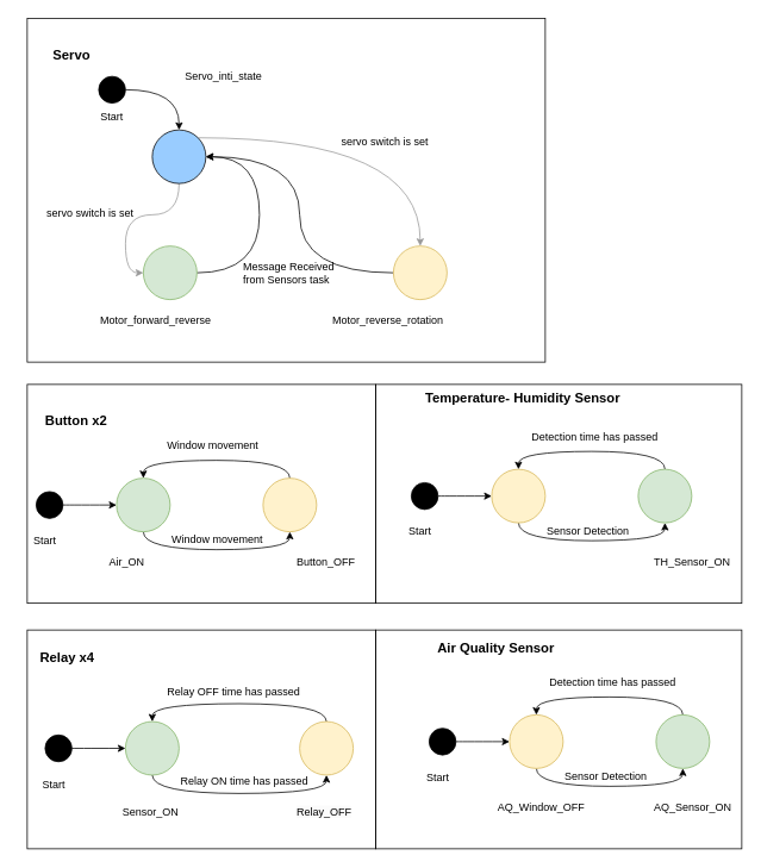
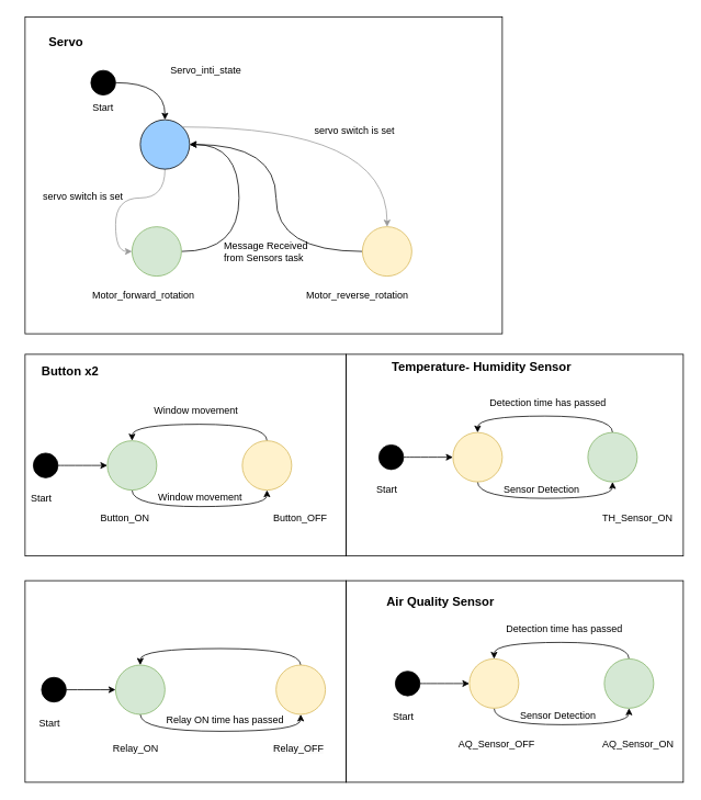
  <mxCell id="0" />
  <mxCell id="1" parent="0" />
  <mxCell id="2" style="edgeStyle=orthogonalEdgeStyle;rounded=0;orthogonalLoop=1;jettySize=auto;html=1;exitX=1;exitY=0.5;exitDx=0;exitDy=0;curved=1;" parent="1" source="3" target="6" edge="1"><mxGeometry relative="1" as="geometry" /></mxCell>
  <mxCell id="3" value="" style="ellipse;whiteSpace=wrap;html=1;aspect=fixed;fillColor=#000000;" parent="1" vertex="1"><mxGeometry x="110" y="85" width="30" height="30" as="geometry" /></mxCell>
  <mxCell id="4" style="edgeStyle=orthogonalEdgeStyle;curved=1;rounded=0;orthogonalLoop=1;jettySize=auto;html=1;exitX=0.5;exitY=1;exitDx=0;exitDy=0;entryX=0;entryY=0.5;entryDx=0;entryDy=0;strokeColor=#999999;" parent="1" source="6" target="8" edge="1"><mxGeometry relative="1" as="geometry" /></mxCell>
  <mxCell id="5" style="edgeStyle=orthogonalEdgeStyle;curved=1;rounded=0;orthogonalLoop=1;jettySize=auto;html=1;exitX=1;exitY=0;exitDx=0;exitDy=0;strokeColor=#999999;" parent="1" source="6" target="10" edge="1"><mxGeometry relative="1" as="geometry" /></mxCell>
  <mxCell id="6" value="" style="ellipse;whiteSpace=wrap;html=1;aspect=fixed;fillColor=#99CCFF;" parent="1" vertex="1"><mxGeometry x="170" y="145" width="60" height="60" as="geometry" /></mxCell>
  <mxCell id="7" style="edgeStyle=orthogonalEdgeStyle;curved=1;rounded=0;orthogonalLoop=1;jettySize=auto;html=1;exitX=1;exitY=0.5;exitDx=0;exitDy=0;entryX=1;entryY=0.5;entryDx=0;entryDy=0;" parent="1" source="8" target="6" edge="1"><mxGeometry relative="1" as="geometry"><Array as="points"><mxPoint x="290" y="175" /></Array></mxGeometry></mxCell>
  <mxCell id="8" value="" style="ellipse;whiteSpace=wrap;html=1;aspect=fixed;fillColor=#d5e8d4;strokeColor=#82b366;" parent="1" vertex="1"><mxGeometry x="160" y="275" width="60" height="60" as="geometry" /></mxCell>
  <mxCell id="9" style="edgeStyle=orthogonalEdgeStyle;curved=1;rounded=0;orthogonalLoop=1;jettySize=auto;html=1;exitX=0;exitY=0.5;exitDx=0;exitDy=0;entryX=1;entryY=0.5;entryDx=0;entryDy=0;" parent="1" source="10" target="6" edge="1"><mxGeometry relative="1" as="geometry" /></mxCell>
  <mxCell id="10" value="" style="ellipse;whiteSpace=wrap;html=1;aspect=fixed;fillColor=#fff2cc;strokeColor=#d6b656;" parent="1" vertex="1"><mxGeometry x="440" y="275" width="60" height="60" as="geometry" /></mxCell>
  <mxCell id="11" value="Start" style="text;html=1;align=center;verticalAlign=middle;whiteSpace=wrap;rounded=0;" parent="1" vertex="1"><mxGeometry x="95" y="115" width="60" height="30" as="geometry" /></mxCell>
  <mxCell id="12" value="Servo_inti_state" style="text;html=1;align=center;verticalAlign=middle;whiteSpace=wrap;rounded=0;" parent="1" vertex="1"><mxGeometry x="220" y="70" width="60" height="30" as="geometry" /></mxCell>
- <mxCell id="13" value="Motor_forward_reverse" style="text;whiteSpace=wrap;html=1;" parent="1" vertex="1"><mxGeometry x="110" y="345" width="150" height="40" as="geometry" /></mxCell>
+ <mxCell id="13" value="Motor_forward_rotation" style="text;whiteSpace=wrap;html=1;" parent="1" vertex="1"><mxGeometry x="110" y="345" width="150" height="40" as="geometry" /></mxCell>
  <mxCell id="14" value="Motor_reverse_rotation" style="text;whiteSpace=wrap;html=1;" parent="1" vertex="1"><mxGeometry x="370" y="345" width="150" height="40" as="geometry" /></mxCell>
  <mxCell id="15" value="Message Received from Sensors task" style="text;whiteSpace=wrap;" parent="1" vertex="1"><mxGeometry x="270" y="285" width="120" height="40" as="geometry" /></mxCell>
  <mxCell id="16" value="servo switch is set" style="text;whiteSpace=wrap;" parent="1" vertex="1"><mxGeometry x="50" y="225" width="130" height="40" as="geometry" /></mxCell>
  <mxCell id="17" value="servo switch is set" style="text;whiteSpace=wrap;" parent="1" vertex="1"><mxGeometry x="380" y="145" width="130" height="40" as="geometry" /></mxCell>
- <mxCell id="18" value="Servo" style="text;html=1;align=center;verticalAlign=middle;whiteSpace=wrap;rounded=0;fontStyle=1;fontSize=15;" parent="1" vertex="1"><mxGeometry x="50" y="45" width="60" height="30" as="geometry" /></mxCell>
+ <mxCell id="18" value="Servo" style="text;html=1;align=center;verticalAlign=middle;whiteSpace=wrap;rounded=0;fontStyle=1;fontSize=15;" parent="1" vertex="1"><mxGeometry x="50" y="35" width="60" height="30" as="geometry" /></mxCell>
  <mxCell id="19" style="edgeStyle=orthogonalEdgeStyle;curved=1;rounded=0;orthogonalLoop=1;jettySize=auto;html=1;exitX=1;exitY=0.5;exitDx=0;exitDy=0;entryX=0;entryY=0.5;entryDx=0;entryDy=0;" parent="1" source="20" target="22" edge="1"><mxGeometry relative="1" as="geometry" /></mxCell>
  <mxCell id="20" value="" style="ellipse;whiteSpace=wrap;html=1;aspect=fixed;strokeColor=default;align=center;verticalAlign=middle;fontFamily=Helvetica;fontSize=12;fontColor=default;fillColor=#000000;" parent="1" vertex="1"><mxGeometry x="40" y="550" width="30" height="30" as="geometry" /></mxCell>
  <mxCell id="21" style="edgeStyle=orthogonalEdgeStyle;curved=1;rounded=0;orthogonalLoop=1;jettySize=auto;html=1;exitX=0.5;exitY=1;exitDx=0;exitDy=0;entryX=0.5;entryY=1;entryDx=0;entryDy=0;" parent="1" source="22" target="24" edge="1"><mxGeometry relative="1" as="geometry"><mxPoint x="290" y="605" as="targetPoint" /><Array as="points"><mxPoint x="160" y="615" /><mxPoint x="324" y="615" /></Array></mxGeometry></mxCell>
  <mxCell id="22" value="" style="ellipse;whiteSpace=wrap;html=1;aspect=fixed;fillColor=#d5e8d4;strokeColor=#82b366;" parent="1" vertex="1"><mxGeometry x="130" y="535" width="60" height="60" as="geometry" /></mxCell>
  <mxCell id="23" style="edgeStyle=orthogonalEdgeStyle;curved=1;rounded=0;orthogonalLoop=1;jettySize=auto;html=1;exitX=0.5;exitY=0;exitDx=0;exitDy=0;entryX=0.5;entryY=0;entryDx=0;entryDy=0;" parent="1" source="24" target="22" edge="1"><mxGeometry relative="1" as="geometry" /></mxCell>
  <mxCell id="24" value="" style="ellipse;whiteSpace=wrap;html=1;aspect=fixed;fillColor=#fff2cc;strokeColor=#d6b656;" parent="1" vertex="1"><mxGeometry x="294" y="535" width="60" height="60" as="geometry" /></mxCell>
- <mxCell id="25" value="Air_ON" style="text;whiteSpace=wrap;html=1;" parent="1" vertex="1"><mxGeometry x="120" y="615" width="70" height="40" as="geometry" /></mxCell>
+ <mxCell id="25" value="Button_ON" style="text;whiteSpace=wrap;html=1;" parent="1" vertex="1"><mxGeometry x="120" y="615" width="70" height="40" as="geometry" /></mxCell>
  <mxCell id="26" value="Button_OFF" style="text;whiteSpace=wrap;html=1;" parent="1" vertex="1"><mxGeometry x="330" y="615" width="70" height="40" as="geometry" /></mxCell>
- <mxCell id="27" value="Button x2" style="text;html=1;align=center;verticalAlign=middle;whiteSpace=wrap;rounded=0;fontStyle=1;fontSize=15;" parent="1" vertex="1"><mxGeometry x="40" y="455" width="90" height="30" as="geometry" /></mxCell>
+ <mxCell id="27" value="Button x2" style="text;html=1;align=center;verticalAlign=middle;whiteSpace=wrap;rounded=0;fontStyle=1;fontSize=15;" parent="1" vertex="1"><mxGeometry x="40" y="435" width="90" height="30" as="geometry" /></mxCell>
  <mxCell id="28" value="Start" style="text;html=1;align=center;verticalAlign=middle;whiteSpace=wrap;rounded=0;" parent="1" vertex="1"><mxGeometry y="590" width="60" height="30" as="geometry" x="20" /></mxCell>
  <mxCell id="29" value="Window movement" style="text;whiteSpace=wrap;" parent="1" vertex="1"><mxGeometry x="185" y="485" width="130" height="40" as="geometry" /></mxCell>
  <mxCell id="30" value="Window movement" style="text;whiteSpace=wrap;" parent="1" vertex="1"><mxGeometry x="190" y="590" width="130" height="40" as="geometry" /></mxCell>
  <mxCell id="31" style="edgeStyle=orthogonalEdgeStyle;curved=1;rounded=0;orthogonalLoop=1;jettySize=auto;html=1;exitX=1;exitY=0.5;exitDx=0;exitDy=0;entryX=0;entryY=0.5;entryDx=0;entryDy=0;" parent="1" source="32" target="34" edge="1"><mxGeometry relative="1" as="geometry" /></mxCell>
  <mxCell id="32" value="" style="ellipse;whiteSpace=wrap;html=1;aspect=fixed;strokeColor=default;align=center;verticalAlign=middle;fontFamily=Helvetica;fontSize=12;fontColor=default;fillColor=#000000;" parent="1" vertex="1"><mxGeometry x="460" y="540" width="30" height="30" as="geometry" /></mxCell>
  <mxCell id="33" style="edgeStyle=orthogonalEdgeStyle;curved=1;rounded=0;orthogonalLoop=1;jettySize=auto;html=1;exitX=0.5;exitY=1;exitDx=0;exitDy=0;entryX=0.5;entryY=1;entryDx=0;entryDy=0;" parent="1" source="34" target="36" edge="1"><mxGeometry relative="1" as="geometry"><mxPoint x="710" y="595" as="targetPoint" /><Array as="points"><mxPoint x="580" y="605" /><mxPoint x="744" y="605" /></Array></mxGeometry></mxCell>
  <mxCell id="34" value="" style="ellipse;whiteSpace=wrap;html=1;aspect=fixed;fillColor=#fff2cc;strokeColor=#d6b656;" parent="1" vertex="1"><mxGeometry x="550" y="525" width="60" height="60" as="geometry" /></mxCell>
  <mxCell id="35" style="edgeStyle=orthogonalEdgeStyle;curved=1;rounded=0;orthogonalLoop=1;jettySize=auto;html=1;exitX=0.5;exitY=0;exitDx=0;exitDy=0;entryX=0.5;entryY=0;entryDx=0;entryDy=0;" parent="1" source="36" target="34" edge="1"><mxGeometry relative="1" as="geometry" /></mxCell>
  <mxCell id="36" value="" style="ellipse;whiteSpace=wrap;html=1;aspect=fixed;fillColor=#d5e8d4;strokeColor=#82b366;" parent="1" vertex="1"><mxGeometry x="714" y="525" width="60" height="60" as="geometry" /></mxCell>
  <mxCell id="37" value="TH_Sensor_ON" style="text;whiteSpace=wrap;html=1;" parent="1" vertex="1"><mxGeometry x="730" y="615" width="70" height="40" as="geometry" /></mxCell>
  <mxCell id="38" value="Temperature- Humidity Sensor" style="text;html=1;align=center;verticalAlign=middle;whiteSpace=wrap;rounded=0;fontStyle=1;fontSize=15;" parent="1" vertex="1"><mxGeometry x="450" y="430" width="270" height="30" as="geometry" /></mxCell>
  <mxCell id="39" value="Start" style="text;html=1;align=center;verticalAlign=middle;whiteSpace=wrap;rounded=0;" parent="1" vertex="1"><mxGeometry x="440" y="580" width="60" height="30" as="geometry" /></mxCell>
  <mxCell id="40" value="Detection time has passed" style="text;whiteSpace=wrap;" parent="1" vertex="1"><mxGeometry x="592.5" y="475" width="165" height="40" as="geometry" /></mxCell>
  <mxCell id="41" value="Sensor Detection" style="text;whiteSpace=wrap;" parent="1" vertex="1"><mxGeometry x="610" y="580" width="130" height="40" as="geometry" /></mxCell>
  <mxCell id="42" style="edgeStyle=orthogonalEdgeStyle;curved=1;rounded=0;orthogonalLoop=1;jettySize=auto;html=1;exitX=1;exitY=0.5;exitDx=0;exitDy=0;entryX=0;entryY=0.5;entryDx=0;entryDy=0;" parent="1" source="43" target="45" edge="1"><mxGeometry relative="1" as="geometry" /></mxCell>
  <mxCell id="43" value="" style="ellipse;whiteSpace=wrap;html=1;aspect=fixed;strokeColor=default;align=center;verticalAlign=middle;fontFamily=Helvetica;fontSize=12;fontColor=default;fillColor=#000000;" parent="1" vertex="1"><mxGeometry x="480" y="815" width="30" height="30" as="geometry" /></mxCell>
  <mxCell id="44" style="edgeStyle=orthogonalEdgeStyle;curved=1;rounded=0;orthogonalLoop=1;jettySize=auto;html=1;exitX=0.5;exitY=1;exitDx=0;exitDy=0;entryX=0.5;entryY=1;entryDx=0;entryDy=0;" parent="1" source="45" target="47" edge="1"><mxGeometry relative="1" as="geometry"><mxPoint x="730" y="870" as="targetPoint" /><Array as="points"><mxPoint x="600" y="880" /><mxPoint x="764" y="880" /></Array></mxGeometry></mxCell>
  <mxCell id="45" value="" style="ellipse;whiteSpace=wrap;html=1;aspect=fixed;fillColor=#fff2cc;strokeColor=#d6b656;" parent="1" vertex="1"><mxGeometry x="570" y="800" width="60" height="60" as="geometry" /></mxCell>
  <mxCell id="46" style="edgeStyle=orthogonalEdgeStyle;curved=1;rounded=0;orthogonalLoop=1;jettySize=auto;html=1;exitX=0.5;exitY=0;exitDx=0;exitDy=0;entryX=0.5;entryY=0;entryDx=0;entryDy=0;" parent="1" source="47" target="45" edge="1"><mxGeometry relative="1" as="geometry" /></mxCell>
  <mxCell id="47" value="" style="ellipse;whiteSpace=wrap;html=1;aspect=fixed;fillColor=#d5e8d4;strokeColor=#82b366;" parent="1" vertex="1"><mxGeometry x="734" y="800" width="60" height="60" as="geometry" /></mxCell>
  <mxCell id="48" value="AQ_Sensor_ON" style="text;whiteSpace=wrap;html=1;" parent="1" vertex="1"><mxGeometry x="730" y="890" width="70" height="40" as="geometry" /></mxCell>
- <mxCell id="49" value="AQ_Window_OFF" style="text;whiteSpace=wrap;html=1;" parent="1" vertex="1"><mxGeometry x="555" y="890" width="70" height="40" as="geometry" /></mxCell>
- <mxCell id="50" value="Air Quality Sensor" style="text;html=1;align=center;verticalAlign=middle;whiteSpace=wrap;rounded=0;fontStyle=1;fontSize=15;" parent="1" vertex="1"><mxGeometry x="470" y="710" width="170" height="30" as="geometry" /></mxCell>
+ <mxCell id="49" value="AQ_Sensor_OFF" style="text;whiteSpace=wrap;html=1;" parent="1" vertex="1"><mxGeometry x="555" y="890" width="70" height="40" as="geometry" /></mxCell>
+ <mxCell id="50" value="Air Quality Sensor" style="text;html=1;align=center;verticalAlign=middle;whiteSpace=wrap;rounded=0;fontStyle=1;fontSize=15;" parent="1" vertex="1"><mxGeometry x="450" y="715" width="170" height="30" as="geometry" /></mxCell>
  <mxCell id="51" value="Start" style="text;html=1;align=center;verticalAlign=middle;whiteSpace=wrap;rounded=0;" parent="1" vertex="1"><mxGeometry x="460" y="855" width="60" height="30" as="geometry" /></mxCell>
  <mxCell id="52" value="Detection time has passed" style="text;whiteSpace=wrap;" parent="1" vertex="1"><mxGeometry x="612.5" y="750" width="165" height="40" as="geometry" /></mxCell>
  <mxCell id="53" value="Sensor Detection" style="text;whiteSpace=wrap;" parent="1" vertex="1"><mxGeometry x="630" y="855" width="130" height="40" as="geometry" /></mxCell>
  <mxCell id="54" style="edgeStyle=orthogonalEdgeStyle;curved=1;rounded=0;orthogonalLoop=1;jettySize=auto;html=1;exitX=1;exitY=0.5;exitDx=0;exitDy=0;entryX=0;entryY=0.5;entryDx=0;entryDy=0;" parent="1" source="55" target="57" edge="1"><mxGeometry relative="1" as="geometry" /></mxCell>
  <mxCell id="55" value="" style="ellipse;whiteSpace=wrap;html=1;aspect=fixed;strokeColor=default;align=center;verticalAlign=middle;fontFamily=Helvetica;fontSize=12;fontColor=default;fillColor=#000000;" parent="1" vertex="1"><mxGeometry x="50" y="822.5" width="30" height="30" as="geometry" /></mxCell>
  <mxCell id="56" style="edgeStyle=orthogonalEdgeStyle;curved=1;rounded=0;orthogonalLoop=1;jettySize=auto;html=1;exitX=0.5;exitY=1;exitDx=0;exitDy=0;entryX=0.5;entryY=1;entryDx=0;entryDy=0;" parent="1" source="57" target="59" edge="1"><mxGeometry relative="1" as="geometry"><mxPoint x="300" y="877.5" as="targetPoint" /><Array as="points"><mxPoint x="170" y="888" /><mxPoint x="365" y="888" /></Array></mxGeometry></mxCell>
  <mxCell id="57" value="" style="ellipse;whiteSpace=wrap;html=1;aspect=fixed;fillColor=#d5e8d4;strokeColor=#82b366;" parent="1" vertex="1"><mxGeometry x="140" y="807.5" width="60" height="60" as="geometry" /></mxCell>
  <mxCell id="58" style="edgeStyle=orthogonalEdgeStyle;curved=1;rounded=0;orthogonalLoop=1;jettySize=auto;html=1;exitX=0.5;exitY=0;exitDx=0;exitDy=0;entryX=0.5;entryY=0;entryDx=0;entryDy=0;" parent="1" source="59" target="57" edge="1"><mxGeometry relative="1" as="geometry" /></mxCell>
  <mxCell id="59" value="" style="ellipse;whiteSpace=wrap;html=1;aspect=fixed;fillColor=#fff2cc;strokeColor=#d6b656;" parent="1" vertex="1"><mxGeometry x="335" y="807.5" width="60" height="60" as="geometry" /></mxCell>
- <mxCell id="60" value="Relay x4" style="text;html=1;align=center;verticalAlign=middle;whiteSpace=wrap;rounded=0;fontStyle=1;fontSize=15;" parent="1" vertex="1"><mxGeometry x="30" y="720" width="90" height="30" as="geometry" /></mxCell>
  <mxCell id="61" value="Start" style="text;html=1;align=center;verticalAlign=middle;whiteSpace=wrap;rounded=0;" parent="1" vertex="1"><mxGeometry x="30" y="862.5" width="60" height="30" as="geometry" /></mxCell>
- <mxCell id="62" value="Sensor_ON" style="text;whiteSpace=wrap;html=1;" parent="1" vertex="1"><mxGeometry x="135" y="895" width="70" height="40" as="geometry" /></mxCell>
+ <mxCell id="62" value="Relay_ON" style="text;whiteSpace=wrap;html=1;" parent="1" vertex="1"><mxGeometry x="135" y="895" width="70" height="40" as="geometry" /></mxCell>
  <mxCell id="63" value="&lt;span style=&quot;color: rgb(0, 0, 0); font-family: Helvetica; font-size: 12px; font-style: normal; font-variant-ligatures: normal; font-variant-caps: normal; font-weight: 400; letter-spacing: normal; orphans: 2; text-align: left; text-indent: 0px; text-transform: none; widows: 2; word-spacing: 0px; -webkit-text-stroke-width: 0px; white-space: normal; background-color: rgb(251, 251, 251); text-decoration-thickness: initial; text-decoration-style: initial; text-decoration-color: initial; float: none; display: inline !important;&quot;&gt;Relay_OFF&lt;/span&gt;" style="text;whiteSpace=wrap;html=1;" parent="1" vertex="1"><mxGeometry x="330" y="895" width="90" height="40" as="geometry" /></mxCell>
  <mxCell id="64" value="Relay ON time has passed" style="text;whiteSpace=wrap;" parent="1" vertex="1"><mxGeometry x="200" y="860" width="146" height="40" as="geometry" /></mxCell>
- <mxCell id="65" value="Relay OFF time has passed" style="text;whiteSpace=wrap;" parent="1" vertex="1"><mxGeometry x="185" y="760" width="165" height="40" as="geometry" /></mxCell>
  <mxCell id="66" value="" style="rounded=0;whiteSpace=wrap;html=1;fillColor=none;" parent="1" vertex="1"><mxGeometry x="30" y="20" width="580" height="385" as="geometry" /></mxCell>
  <mxCell id="67" value="" style="rounded=0;whiteSpace=wrap;html=1;fillColor=none;" parent="1" vertex="1"><mxGeometry x="30" y="430" width="390" height="245" as="geometry" /></mxCell>
  <mxCell id="68" value="" style="rounded=0;whiteSpace=wrap;html=1;fillColor=none;" parent="1" vertex="1"><mxGeometry x="420" y="430" width="410" height="245" as="geometry" /></mxCell>
  <mxCell id="69" value="" style="rounded=0;whiteSpace=wrap;html=1;fillColor=none;" parent="1" vertex="1"><mxGeometry x="30" y="705" width="390" height="245" as="geometry" /></mxCell>
  <mxCell id="70" value="" style="rounded=0;whiteSpace=wrap;html=1;fillColor=none;" parent="1" vertex="1"><mxGeometry x="420" y="705" width="410" height="245" as="geometry" /></mxCell>
